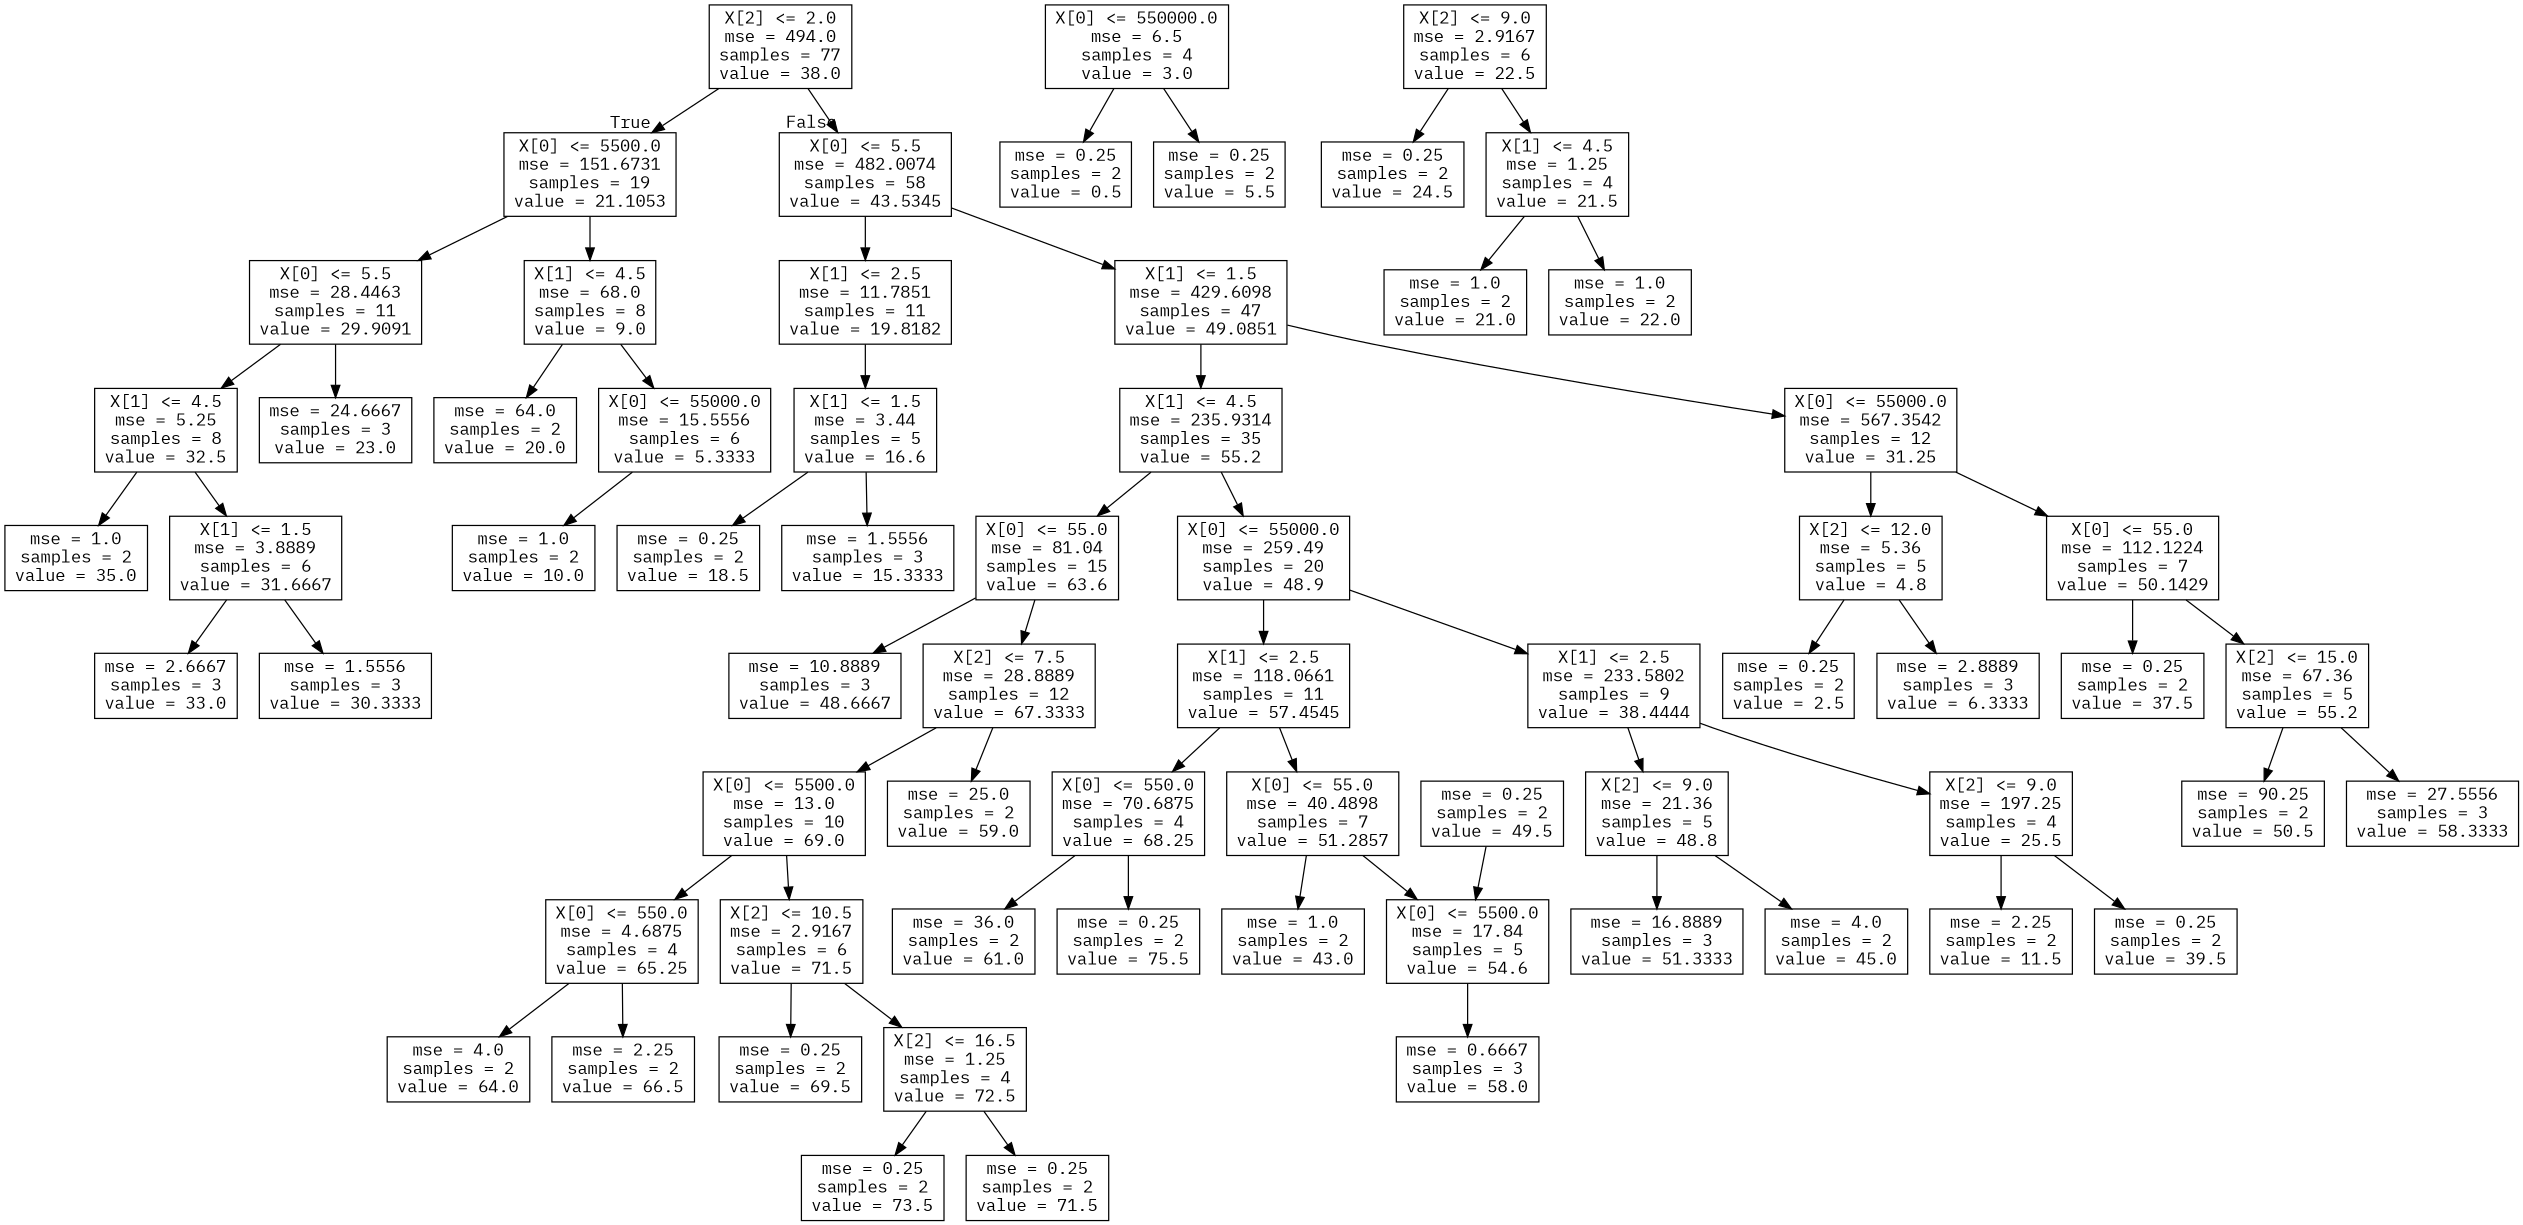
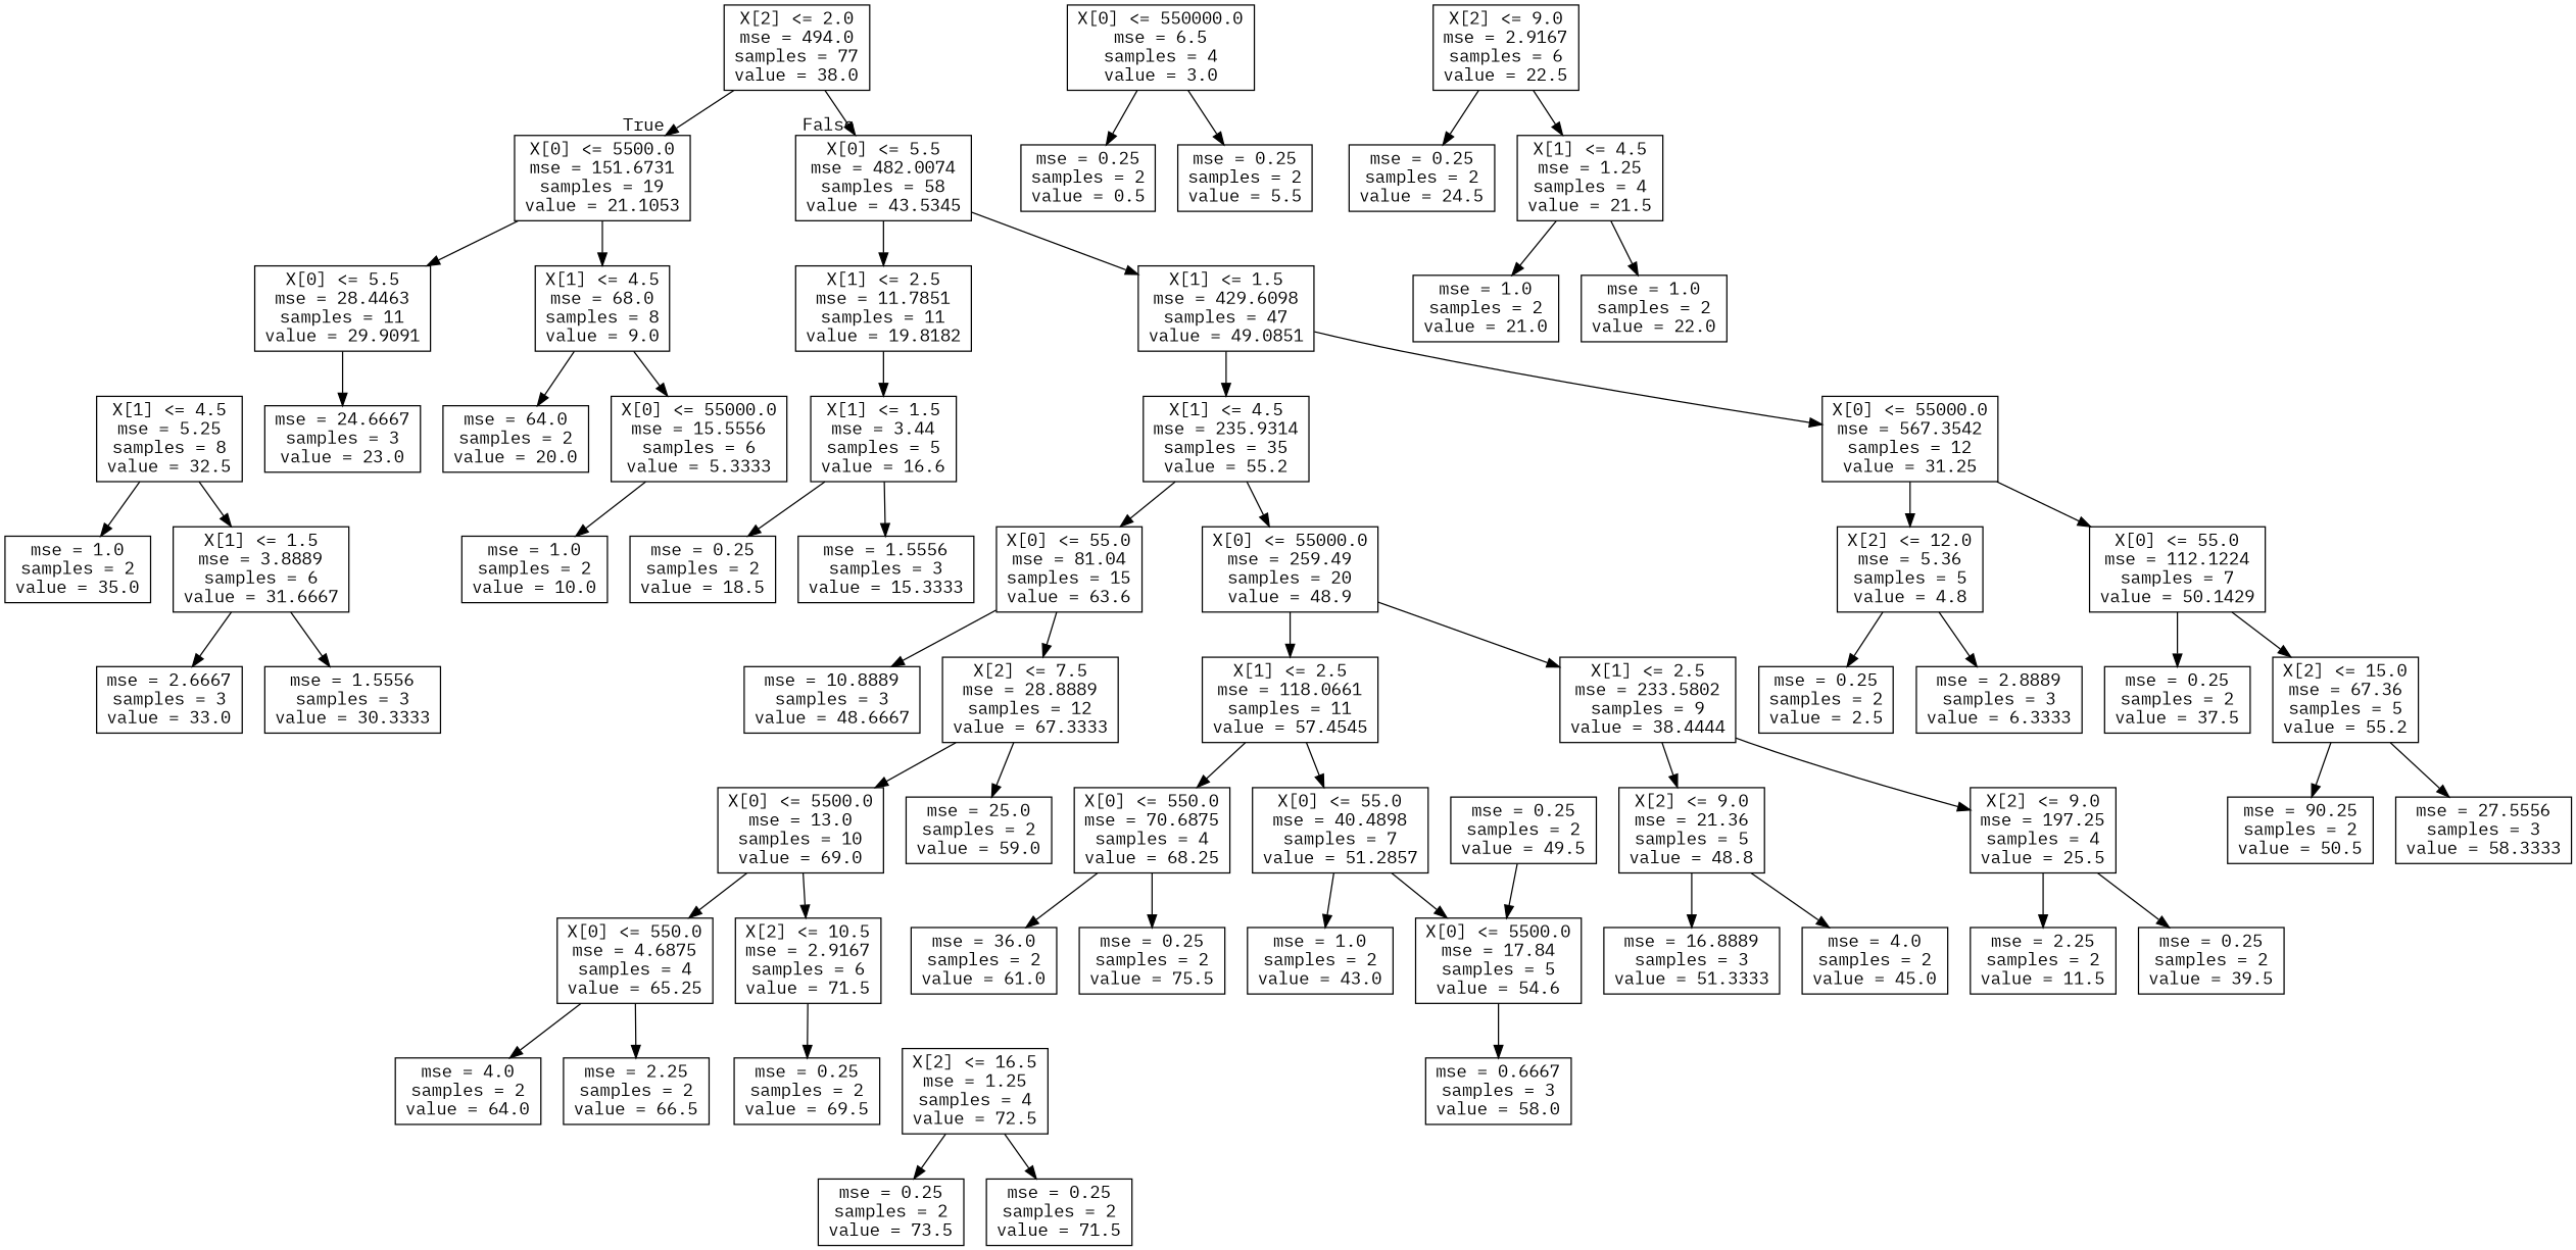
  digraph {
    fontname="IBM Plex Mono"
    node [fontname="IBM Plex Mono" shape=box]
    edge [fontname="IBM Plex Mono"]
    n1 [label="X[2] <= 2.0\nmse = 494.0\nsamples = 77\nvalue = 38.0"]
    n2 [label="X[0] <= 5500.0\nmse = 151.6731\nsamples = 19\nvalue = 21.1053"]
    n3 [label="X[0] <= 5.5\nmse = 482.0074\nsamples = 58\nvalue = 43.5345"]
    n4 [label="X[0] <= 5.5\nmse = 28.4463\nsamples = 11\nvalue = 29.9091"]
    n5 [label="X[1] <= 4.5\nmse = 68.0\nsamples = 8\nvalue = 9.0"]
    n6 [label="X[1] <= 2.5\nmse = 11.7851\nsamples = 11\nvalue = 19.8182"]
    n7 [label="X[1] <= 1.5\nmse = 429.6098\nsamples = 47\nvalue = 49.0851"]
    n8 [label="mse = 24.6667\nsamples = 3\nvalue = 23.0"]
    n9 [label="X[1] <= 4.5\nmse = 5.25\nsamples = 8\nvalue = 32.5"]
    n10 [label="X[0] <= 55000.0\nmse = 15.5556\nsamples = 6\nvalue = 5.3333"]
    n11 [label="mse = 64.0\nsamples = 2\nvalue = 20.0"]
    n12 [label="X[1] <= 1.5\nmse = 3.8889\nsamples = 6\nvalue = 31.6667"]
    n13 [label="mse = 1.0\nsamples = 2\nvalue = 35.0"]
    n14 [label="mse = 2.6667\nsamples = 3\nvalue = 33.0"]
    n15 [label="mse = 1.5556\nsamples = 3\nvalue = 30.3333"]
    n16 [label="mse = 1.0\nsamples = 2\nvalue = 10.0"]
    n17 [label="X[0] <= 550000.0\nmse = 6.5\nsamples = 4\nvalue = 3.0"]
    n18 [label="mse = 0.25\nsamples = 2\nvalue = 0.5"]
    n19 [label="mse = 0.25\nsamples = 2\nvalue = 5.5"]
    n20 [label="X[1] <= 1.5\nmse = 3.44\nsamples = 5\nvalue = 16.6"]
    n21 [label="X[0] <= 55000.0\nmse = 567.3542\nsamples = 12\nvalue = 31.25"]
    n22 [label="X[1] <= 4.5\nmse = 235.9314\nsamples = 35\nvalue = 55.2"]
    n23 [label="mse = 1.5556\nsamples = 3\nvalue = 15.3333"]
    n24 [label="mse = 0.25\nsamples = 2\nvalue = 18.5"]
    n25 [label="X[2] <= 9.0\nmse = 2.9167\nsamples = 6\nvalue = 22.5"]
    n26 [label="mse = 0.25\nsamples = 2\nvalue = 24.5"]
    n27 [label="X[1] <= 4.5\nmse = 1.25\nsamples = 4\nvalue = 21.5"]
    n28 [label="mse = 1.0\nsamples = 2\nvalue = 21.0"]
    n29 [label="mse = 1.0\nsamples = 2\nvalue = 22.0"]
    n30 [label="X[0] <= 55.0\nmse = 112.1224\nsamples = 7\nvalue = 50.1429"]
    n31 [label="X[2] <= 12.0\nmse = 5.36\nsamples = 5\nvalue = 4.8"]
    n32 [label="X[0] <= 55000.0\nmse = 259.49\nsamples = 20\nvalue = 48.9"]
    n33 [label="X[0] <= 55.0\nmse = 81.04\nsamples = 15\nvalue = 63.6"]
    n34 [label="mse = 0.25\nsamples = 2\nvalue = 37.5"]
    n35 [label="X[2] <= 15.0\nmse = 67.36\nsamples = 5\nvalue = 55.2"]
    n36 [label="mse = 0.25\nsamples = 2\nvalue = 2.5"]
    n37 [label="mse = 2.8889\nsamples = 3\nvalue = 6.3333"]
    n38 [label="mse = 27.5556\nsamples = 3\nvalue = 58.3333"]
    n39 [label="mse = 90.25\nsamples = 2\nvalue = 50.5"]
    n40 [label="X[1] <= 2.5\nmse = 118.0661\nsamples = 11\nvalue = 57.4545"]
    n41 [label="X[1] <= 2.5\nmse = 233.5802\nsamples = 9\nvalue = 38.4444"]
    n42 [label="mse = 10.8889\nsamples = 3\nvalue = 48.6667"]
    n43 [label="X[2] <= 7.5\nmse = 28.8889\nsamples = 12\nvalue = 67.3333"]
    n44 [label="X[0] <= 550.0\nmse = 70.6875\nsamples = 4\nvalue = 68.25"]
    n45 [label="X[0] <= 55.0\nmse = 40.4898\nsamples = 7\nvalue = 51.2857"]
    n46 [label="X[2] <= 9.0\nmse = 197.25\nsamples = 4\nvalue = 25.5"]
    n47 [label="X[2] <= 9.0\nmse = 21.36\nsamples = 5\nvalue = 48.8"]
    n48 [label="mse = 36.0\nsamples = 2\nvalue = 61.0"]
    n49 [label="mse = 0.25\nsamples = 2\nvalue = 75.5"]
    n50 [label="mse = 1.0\nsamples = 2\nvalue = 43.0"]
    n51 [label="X[0] <= 5500.0\nmse = 17.84\nsamples = 5\nvalue = 54.6"]
    n52 [label="mse = 0.6667\nsamples = 3\nvalue = 58.0"]
    n53 [label="mse = 0.25\nsamples = 2\nvalue = 49.5"]
    n54 [label="mse = 2.25\nsamples = 2\nvalue = 11.5"]
    n55 [label="mse = 0.25\nsamples = 2\nvalue = 39.5"]
    n56 [label="mse = 4.0\nsamples = 2\nvalue = 45.0"]
    n57 [label="mse = 16.8889\nsamples = 3\nvalue = 51.3333"]
    n58 [label="mse = 25.0\nsamples = 2\nvalue = 59.0"]
    n59 [label="X[0] <= 5500.0\nmse = 13.0\nsamples = 10\nvalue = 69.0"]
    n60 [label="X[0] <= 550.0\nmse = 4.6875\nsamples = 4\nvalue = 65.25"]
    n61 [label="X[2] <= 10.5\nmse = 2.9167\nsamples = 6\nvalue = 71.5"]
    n62 [label="mse = 4.0\nsamples = 2\nvalue = 64.0"]
    n63 [label="mse = 2.25\nsamples = 2\nvalue = 66.5"]
    n64 [label="mse = 0.25\nsamples = 2\nvalue = 69.5"]
    n65 [label="X[2] <= 16.5\nmse = 1.25\nsamples = 4\nvalue = 72.5"]
    n66 [label="mse = 0.25\nsamples = 2\nvalue = 73.5"]
    n67 [label="mse = 0.25\nsamples = 2\nvalue = 71.5"]
    n1 -> n2 [headlabel=True labelangle=45 labeldistance=2.5]
    n1 -> n3 [headlabel=False labelangle=-45 labeldistance=2.5]
    n2 -> n4
    n2 -> n5
    n3 -> n6
    n3 -> n7
    n4 -> n8
-   n4 -> n9
    n5 -> n10
    n5 -> n11
    n6 -> n20
    n7 -> n21
    n7 -> n22
    n9 -> n12
    n9 -> n13
    n10 -> n16
    n12 -> n14
    n12 -> n15
    n17 -> n18
    n17 -> n19
    n20 -> n23
    n20 -> n24
    n21 -> n30
    n21 -> n31
    n22 -> n32
    n22 -> n33
    n25 -> n26
    n25 -> n27
    n27 -> n28
    n27 -> n29
    n30 -> n34
    n30 -> n35
    n31 -> n36
    n31 -> n37
    n32 -> n40
    n32 -> n41
    n33 -> n42
    n33 -> n43
    n35 -> n38
    n35 -> n39
    n40 -> n44
    n40 -> n45
    n41 -> n46
    n41 -> n47
    n43 -> n58
    n43 -> n59
    n44 -> n48
    n44 -> n49
    n45 -> n50
    n45 -> n51
    n46 -> n54
    n46 -> n55
    n47 -> n56
    n47 -> n57
    n51 -> n52
    n53 -> n51
    n59 -> n60
    n59 -> n61
    n60 -> n62
    n60 -> n63
    n61 -> n64
-   n61 -> n65
    n65 -> n66
    n65 -> n67
  }
